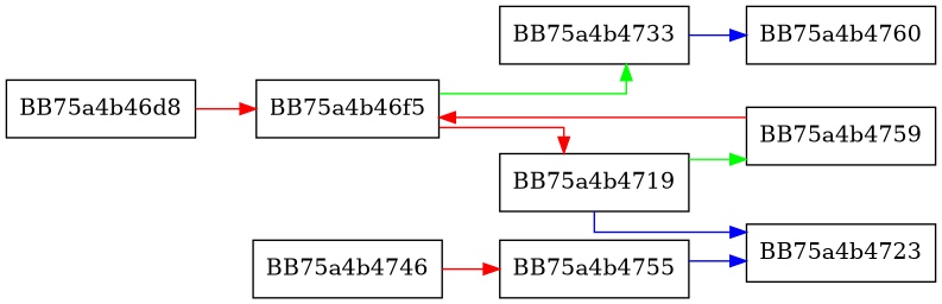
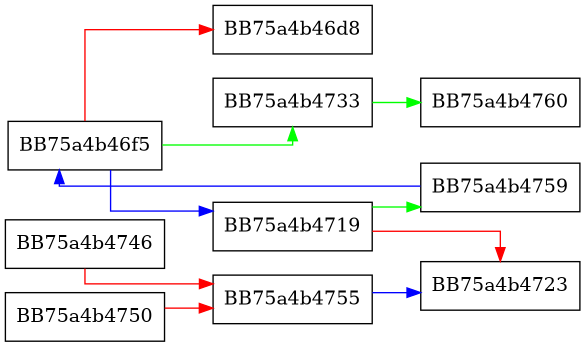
  digraph {
    rankdir=LR
    splines=ortho
    node [shape=box]
    edge [color=red]
    BB75a4b46d8
    BB75a4b46f5
    BB75a4b4759
    BB75a4b4733
    BB75a4b4719
    BB75a4b4760
    BB75a4b4723
    BB75a4b4746
    BB75a4b4755
-   BB75a4b46d8 -> BB75a4b46f5
+   BB75a4b4750
+   BB75a4b46f5 -> BB75a4b46d8
    BB75a4b46f5 -> BB75a4b4733 [color=green]
-   BB75a4b46f5 -> BB75a4b4719
-   BB75a4b4759 -> BB75a4b46f5
-   BB75a4b4733 -> BB75a4b4760 [color=blue]
+   BB75a4b46f5 -> BB75a4b4719 [color=blue]
+   BB75a4b4759 -> BB75a4b46f5 [color=blue]
+   BB75a4b4733 -> BB75a4b4760 [color=green]
    BB75a4b4719 -> BB75a4b4759 [color=green]
-   BB75a4b4719 -> BB75a4b4723 [color=blue]
+   BB75a4b4719 -> BB75a4b4723
    BB75a4b4746 -> BB75a4b4755
    BB75a4b4755 -> BB75a4b4723 [color=blue]
+   BB75a4b4750 -> BB75a4b4755
  }
